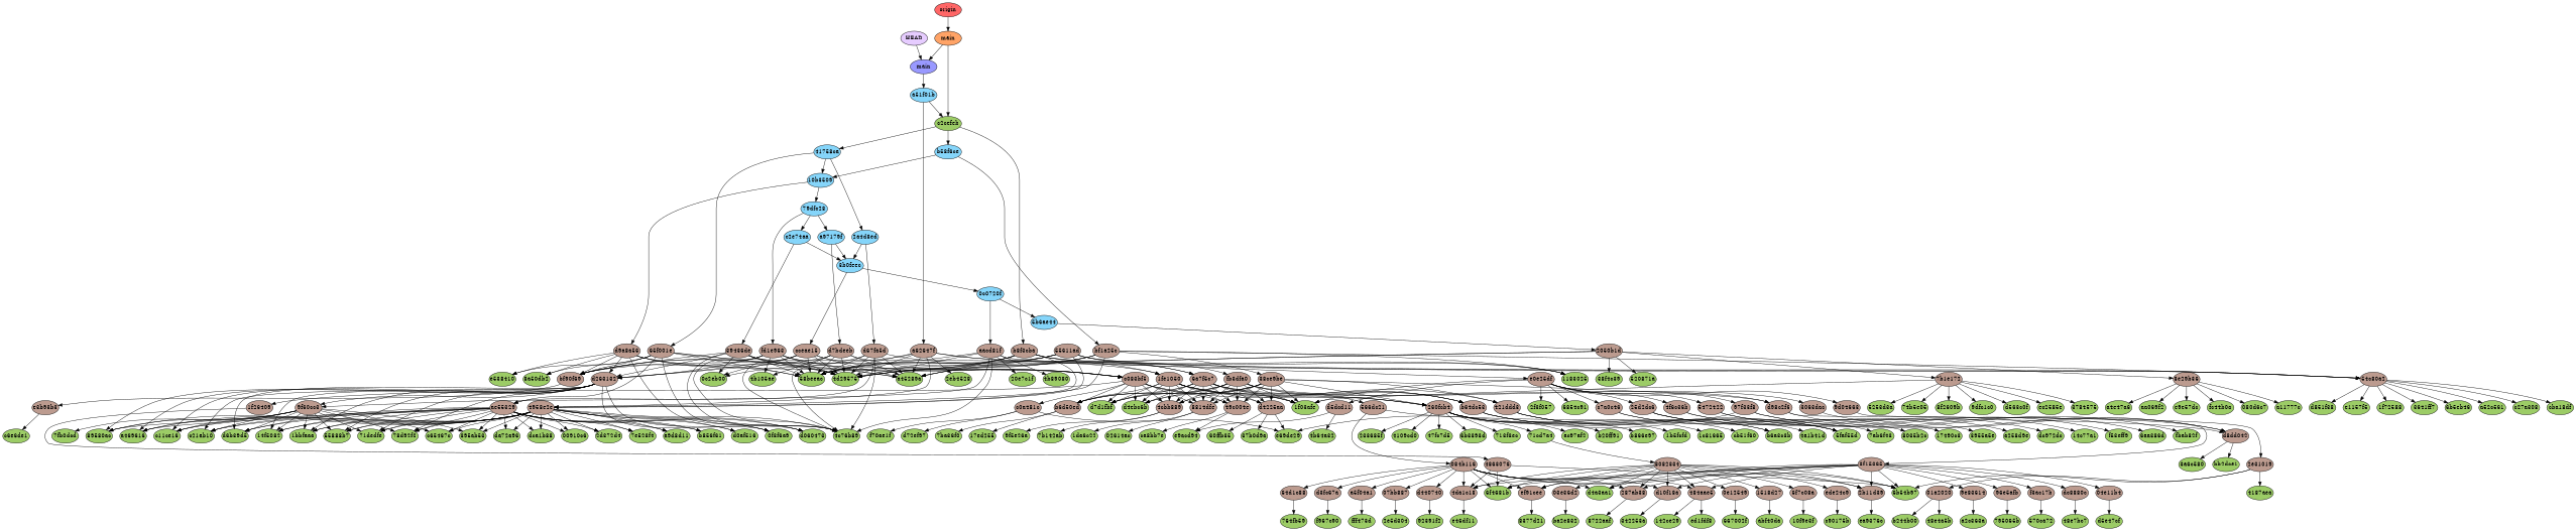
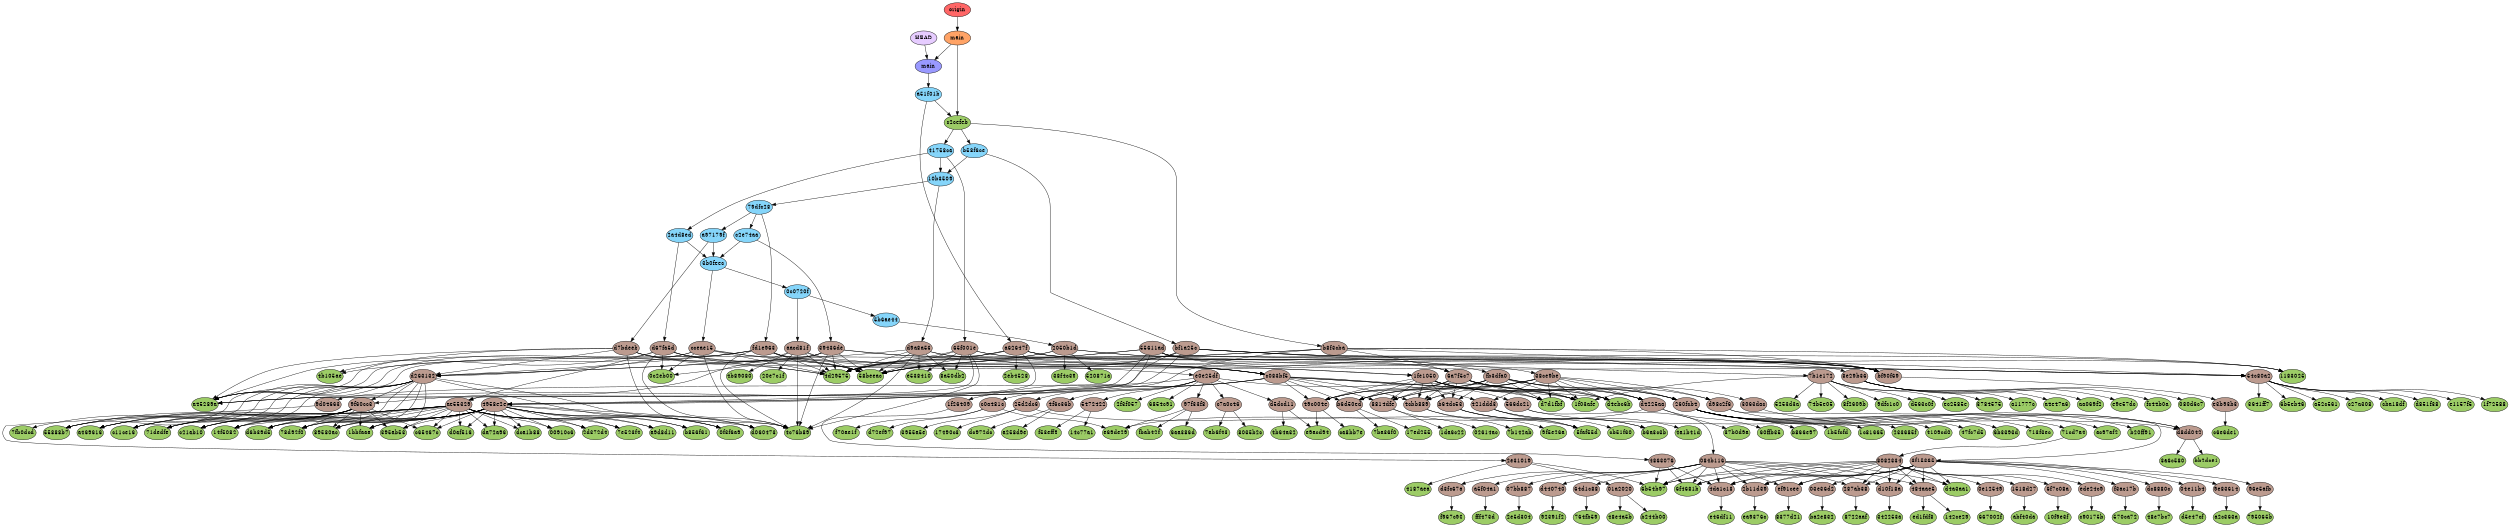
  digraph {
    node [fillcolor="#9ccc66" fixedsize=true style=filled]
    n1 [label="00910c6" width=0.95]
    n2 [label="02614ac" width=0.95]
    n3 [label="080d6c7" width=0.95]
    n4 [label="0c2eb00" width=0.95]
    n5 [label="0f3f6a9" width=0.95]
    n6 [label="10f9e3f" width=0.95]
    n7 [label=1183025 width=0.95]
    n8 [label="142ce29" width=0.95]
    n9 [label="14c77a1" width=0.95]
    n10 [label="14f5082" width=0.95]
    n11 [label="17490c3" width=0.95]
    n12 [label="17ed255" width=0.95]
    n13 [label="1b5fcfd" width=0.95]
    n14 [label="1bbfaaa" width=0.95]
    n15 [label="1c81665" width=0.95]
    n16 [label="1da6c22" width=0.95]
    n17 [label="1f03afe" width=0.95]
    n18 [label="1f72588" width=0.95]
    n19 [label="20e7c1f" width=0.95]
    n20 [label="233685f" width=0.95]
    n21 [label="2d372d4" width=0.95]
    n22 [label="2e5d304" width=0.95]
    n23 [label="2eb4528" width=0.95]
    n24 [label="2f3f057" width=0.95]
    n25 [label="342253a" width=0.95]
    n26 [label="3641ff7" width=0.95]
    n27 [label=3784575 width=0.95]
    n28 [label="37b0d9a" width=0.95]
    n29 [label="38f4c39" width=0.95]
    n30 [label="3955a5e" width=0.95]
    n31 [label="395ab53" width=0.95]
    n32 [label="3a6c580" width=0.95]
    n33 [label="4109cd0" width=0.95]
    n34 [label="4187aea" width=0.95]
    n35 [label="47fc7d5" width=0.95]
    n36 [label="48e4a5b" width=0.95]
    n37 [label="48e7bc7" width=0.95]
    n38 [label="4a1b41d" width=0.95]
    n39 [label="4b105ae" width=0.95]
    n40 [label="4b64a32" width=0.95]
    n41 [label="4b89080" width=0.95]
    n42 [label="4c76b89" width=0.95]
    n43 [label="4d29575" width=0.95]
    n44 [label="520871a" width=0.95]
    n45 [label="5253d3a" width=0.95]
    n46 [label="55888b7" width=0.95]
    n47 [label="570ca72" width=0.95]
    n48 [label="58beeac" width=0.95]
    n49 [label="5faf55d" width=0.95]
    n50 [label="60ffb35" width=0.95]
    n51 [label="667002f" width=0.95]
    n52 [label="6854c91" width=0.95]
    n53 [label="6aa386d" width=0.95]
    n54 [label="6b3393d" width=0.95]
    n55 [label="6b54b97" width=0.95]
    n56 [label="6b5eb46" width=0.95]
    n57 [label="6f4681b" width=0.95]
    n58 [label="713f3ec" width=0.95]
    n59 [label="71cd7a4" width=0.95]
    n60 [fillcolor="#bc9b8f" label=8082334 width=0.95]
    n61 [label="71dedfe" width=0.95]
    n62 [label="74b5e05" width=0.95]
    n63 [label="764fb59" width=0.95]
    n64 [label="78d92f0" width=0.95]
    n65 [label="795065b" width=0.95]
    n66 [label="7ab6f43" width=0.95]
    n67 [label="7b142ab" width=0.95]
    n68 [label="7ba36f0" width=0.95]
    n69 [label="7e523f4" width=0.95]
    n70 [label="7fb0dcd" width=0.95]
    n71 [label="8035b2c" width=0.95]
    n72 [label="8377d21" width=0.95]
    n73 [label="8722aaf" width=0.95]
    n74 [label="89580ac" width=0.95]
    n75 [label="8a50db2" width=0.95]
    n76 [label="8f2609b" width=0.95]
    n77 [label="92391f2" width=0.95]
    n78 [label="9dfc1c0" width=0.95]
    n79 [label="9f5e26a" width=0.95]
    n80 [label=a11777c width=0.95]
    n81 [label=a258d9e width=0.95]
    n82 [label=a2c363a width=0.95]
    n83 [label=a45289a width=0.95]
    n84 [label=a469616 width=0.95]
    n85 [label=a4e47a6 width=0.95]
    n86 [label=a52c561 width=0.95]
    n87 [label=a9d8d11 width=0.95]
    n88 [label=aa069f2 width=0.95]
    n89 [label=abf40da width=0.95]
    n90 [label=ac97af2 width=0.95]
    n91 [label=b20ff91 width=0.95]
    n92 [label=b244b00 width=0.95]
    n93 [label=b6a3c3b width=0.95]
    n94 [label=b856f61 width=0.95]
    n95 [label=b866e97 width=0.95]
    n96 [label=ba2e832 width=0.95]
    n97 [label=bb2dce1 width=0.95]
    n98 [label=c11ce16 width=0.95]
    n99 [label=c6e6de1 width=0.95]
    n100 [label=c21ab10 width=0.95]
    n101 [label=c27a308 width=0.95]
    n102 [label=c65467c width=0.95]
    n103 [label=c90175b width=0.95]
    n104 [label=ca8bb7e width=0.95]
    n105 [label=cb51f60 width=0.95]
    n106 [label=cba18df width=0.95]
    n107 [label=d060473 width=0.95]
    n108 [label=d0af516 width=0.95]
    n109 [label=d4a3aa1 width=0.95]
    n110 [label=d4ebc6b width=0.95]
    n111 [label=d563c0f width=0.95]
    n112 [label=d5e47cf width=0.95]
    n113 [label=d6b39d5 width=0.95]
    n114 [label=d72ef97 width=0.95]
    n115 [label=d7d1fbf width=0.95]
    n116 [label=d851f38 width=0.95]
    n117 [label=da72a96 width=0.95]
    n118 [label=dc972dc width=0.95]
    n119 [label=dca1b88 width=0.95]
    n120 [label=e1157f5 width=0.95]
    n121 [label=e46df11 width=0.95]
    n122 [label=e538410 width=0.95]
    n123 [label=e69de29 width=0.95]
    n124 [label=e9acd94 width=0.95]
    n125 [label=e9e57dc width=0.95]
    n126 [label=ea9376c width=0.95]
    n127 [label=ec2585e width=0.95]
    n128 [label=ed1fdf8 width=0.95]
    n129 [label=f53eff9 width=0.95]
    n130 [label=f70ae1f width=0.95]
    n131 [label=f967c90 width=0.95]
-   n132 [label=fbab82f width=0.95]
+   n132 [label=fbab42f width=0.95]
    n133 [label=fc44b0a width=0.95]
    n134 [label=fff473d width=0.95]
    n135 [fillcolor="#bc9b8f" label="01a2020" width=0.95]
    n136 [fillcolor="#bc9b8f" label="03e36d2" width=0.95]
    n137 [fillcolor="#bc9b8f" label="04e11b4" width=0.95]
    n138 [fillcolor="#bc9b8f" label="07bb887" width=0.95]
    n139 [fillcolor="#bc9b8f" label="084b116" width=0.95]
    n140 [fillcolor="#bc9b8f" label=d440740 width=0.95]
    n141 [fillcolor="#bc9b8f" label="64d1c88" width=0.95]
    n142 [fillcolor="#bc9b8f" label=d3fc67a width=0.95]
    n143 [fillcolor="#bc9b8f" label=a5f04a1 width=0.95]
    n144 [fillcolor="#bc9b8f" label="2b11d39" width=0.95]
    n145 [fillcolor="#bc9b8f" label=ef91cee width=0.95]
    n146 [fillcolor="#bc9b8f" label="4da1c18" width=0.95]
    n147 [fillcolor="#bc9b8f" label="287ab38" width=0.95]
    n148 [fillcolor="#bc9b8f" label=d10f18a width=0.95]
    n149 [fillcolor="#bc9b8f" label="484aae5" width=0.95]
    n150 [fillcolor="#bc9b8f" label="0e12549" width=0.95]
    n151 [fillcolor="#bc9b8f" label="1518d27" width=0.95]
    n152 [fillcolor="#bc9b8f" label="1f26409" width=0.95]
    n153 [fillcolor="#bc9b8f" label=4863076 width=0.95]
    n154 [fillcolor="#bc9b8f" label="1fe1050" width=0.95]
    n155 [fillcolor="#bc9b8f" label=b64dc53 width=0.95]
    n156 [fillcolor="#bc9b8f" label="49c004e" width=0.95]
    n157 [fillcolor="#bc9b8f" label=d4225aa width=0.95]
    n158 [fillcolor="#bc9b8f" label="566dc21" width=0.95]
    n159 [fillcolor="#bc9b8f" label=b6d50ed width=0.95]
    n160 [fillcolor="#bc9b8f" label="4cbb889" width=0.95]
    n161 [fillcolor="#bc9b8f" label="260fcb4" width=0.95]
    n162 [fillcolor="#bc9b8f" label="8814dfe" width=0.95]
    n163 [fillcolor="#bc9b8f" label=d8dd042 width=0.95]
    n164 [fillcolor="#bc9b8f" label="2050b1d" width=0.95]
    n165 [fillcolor="#bc9b8f" label="8e29b36" width=0.95]
    n166 [fillcolor="#bc9b8f" label="7b1e172" width=0.95]
    n167 [fillcolor="#bc9b8f" label="25d2dc6" width=0.95]
    n168 [fillcolor="#bc9b8f" label="2e31019" width=0.95]
    n169 [fillcolor="#bc9b8f" label="3063dac" width=0.95]
    n170 [fillcolor="#bc9b8f" label="6f7c08a" width=0.95]
    n171 [fillcolor="#bc9b8f" label=ede24c9 width=0.95]
    n172 [fillcolor="#bc9b8f" label="38ce9be" width=0.95]
    n173 [fillcolor="#bc9b8f" label="421ddd3" width=0.95]
    n174 [fillcolor="#bc9b8f" label=d98c2f6 width=0.95]
    n175 [fillcolor="#bc9b8f" label="3f15365" width=0.95]
    n176 [fillcolor="#bc9b8f" label="9e83614" width=0.95]
    n177 [fillcolor="#bc9b8f" label="96e5afb" width=0.95]
    n178 [fillcolor="#bc9b8f" label=f3ac17b width=0.95]
    n179 [fillcolor="#bc9b8f" label=dc8880c width=0.95]
    n180 [fillcolor="#bc9b8f" label="39436de" width=0.95]
    n181 [fillcolor="#bc9b8f" label=bf90f69 width=0.95]
    n182 [fillcolor="#bc9b8f" label=d263132 width=0.95]
    n183 [fillcolor="#bc9b8f" label=c083bf5 width=0.95]
    n184 [fillcolor="#bc9b8f" label=e3b93b3 width=0.95]
    n185 [fillcolor="#bc9b8f" label="9f60cc3" width=0.95]
    n186 [fillcolor="#bc9b8f" label=c0a481c width=0.95]
    n187 [fillcolor="#bc9b8f" label="4958e2e" width=0.95]
    n188 [fillcolor="#bc9b8f" label="4f6c36b" width=0.95]
    n189 [fillcolor="#bc9b8f" label=5472422 width=0.95]
    n190 [fillcolor="#bc9b8f" label="54c80a2" width=0.95]
    n191 [fillcolor="#bc9b8f" label="55611ad" width=0.95]
    n192 [fillcolor="#bc9b8f" label=fb3dfa0 width=0.95]
    n193 [fillcolor="#bc9b8f" label="65f001e" width=0.95]
    n194 [fillcolor="#bc9b8f" label=ae55329 width=0.95]
    n195 [fillcolor="#bc9b8f" label="6a7f5c7" width=0.95]
    n196 [fillcolor="#bc9b8f" label="97f33f8" width=0.95]
    n197 [fillcolor="#bc9b8f" label="9d04663" width=0.95]
    n198 [fillcolor="#bc9b8f" label=a62647f width=0.95]
    n199 [fillcolor="#bc9b8f" label=aacd81f width=0.95]
    n200 [fillcolor="#bc9b8f" label=e0e25df width=0.95]
    n201 [fillcolor="#bc9b8f" label=c7a0c46 width=0.95]
    n202 [fillcolor="#bc9b8f" label=d5dcd11 width=0.95]
    n203 [fillcolor="#bc9b8f" label=b8f3cba width=0.95]
    n204 [fillcolor="#bc9b8f" label=bf1a25c width=0.95]
    n205 [fillcolor="#bc9b8f" label=cceae15 width=0.95]
    n206 [fillcolor="#bc9b8f" label=d67fa5d width=0.95]
    n207 [fillcolor="#bc9b8f" label=d7bdeeb width=0.95]
    n208 [fillcolor="#bc9b8f" label=d9a8a56 width=0.95]
    n209 [fillcolor="#bc9b8f" label=fd1e963 width=0.95]
    n210 [fillcolor="#85d5fa" label="0c0720f" width=0.95]
    n211 [fillcolor="#85d5fa" label="5b6ae44" width=0.95]
    n212 [fillcolor="#85d5fa" label="10b3509" width=0.95]
    n213 [fillcolor="#85d5fa" label="79dfc28" width=0.95]
    n214 [fillcolor="#85d5fa" label=a97179f width=0.95]
    n215 [fillcolor="#85d5fa" label=c2e74aa width=0.95]
    n216 [fillcolor="#85d5fa" label="3b0feec" width=0.95]
    n217 [fillcolor="#85d5fa" label="2a4d8ed" width=0.95]
    n218 [fillcolor="#85d5fa" label="41758ca" width=0.95]
    n219 [fillcolor="#85d5fa" label=a51f01b width=0.95]
    n220 [label=c2cefeb width=0.95]
    n221 [fillcolor="#85d5fa" label=b58f6ce width=0.95]
    n222 [fillcolor="#9999ff" label=main width=0.95]
    n223 [fillcolor="#e6ccff" label=HEAD width=0.95]
    n224 [fillcolor="#ffa366" label=main width=0.95]
    n225 [fillcolor="#ff6666" label=origin width=0.95]
    n59 -> n60
    n60 -> n55
    n60 -> n57
    n60 -> n109
    n60 -> n136
    n60 -> n144
    n60 -> n145
    n60 -> n146
    n60 -> n147
    n60 -> n148
    n60 -> n149
    n60 -> n150
    n60 -> n151
    n60 -> n170
    n60 -> n171
    n135 -> n36
    n135 -> n92
    n136 -> n96
    n137 -> n112
    n138 -> n22
    n139 -> n55
    n139 -> n57
    n139 -> n109
    n139 -> n138
    n139 -> n140
    n139 -> n141
    n139 -> n142
    n139 -> n143
    n139 -> n144
    n139 -> n145
    n139 -> n146
    n139 -> n147
    n139 -> n148
    n139 -> n149
    n140 -> n77
    n141 -> n63
    n142 -> n131
    n143 -> n134
    n144 -> n126
    n145 -> n72
    n146 -> n121
    n147 -> n73
    n148 -> n25
    n149 -> n8
    n149 -> n128
    n150 -> n51
    n151 -> n89
    n152 -> n153
    n153 -> n55
    n153 -> n57
    n153 -> n146
    n154 -> n17
    n154 -> n110
    n154 -> n115
    n154 -> n155
    n154 -> n156
    n154 -> n157
    n154 -> n158
    n154 -> n159
    n154 -> n160
    n154 -> n161
    n154 -> n162
    n155 -> n49
    n155 -> n93
    n155 -> n105
    n156 -> n104
    n156 -> n124
    n157 -> n28
    n157 -> n50
    n157 -> n123
    n158 -> n139
    n158 -> n163
    n159 -> n12
    n159 -> n68
    n160 -> n67
    n160 -> n79
    n161 -> n13
    n161 -> n15
    n161 -> n20
    n161 -> n33
    n161 -> n35
    n161 -> n54
    n161 -> n58
    n161 -> n59
    n161 -> n90
    n161 -> n91
    n161 -> n95
    n162 -> n2
    n162 -> n16
    n163 -> n32
    n163 -> n97
    n164 -> n29
    n164 -> n43
    n164 -> n44
    n164 -> n48
    n164 -> n165
    n164 -> n166
    n165 -> n3
    n165 -> n80
    n165 -> n85
    n165 -> n88
    n165 -> n125
    n165 -> n133
    n166 -> n17
    n166 -> n27
    n166 -> n45
    n166 -> n62
    n166 -> n76
    n166 -> n78
    n166 -> n111
    n166 -> n127
    n167 -> n11
    n167 -> n30
    n167 -> n49
    n168 -> n34
    n168 -> n55
    n168 -> n135
    n169 -> n163
    n170 -> n6
    n171 -> n103
    n172 -> n17
    n172 -> n110
    n172 -> n115
    n172 -> n156
    n172 -> n157
    n172 -> n159
    n172 -> n160
    n172 -> n161
    n172 -> n162
    n172 -> n173
    n172 -> n174
    n173 -> n38
    n173 -> n49
    n173 -> n93
    n174 -> n163
    n174 -> n175
    n175 -> n55
    n175 -> n57
    n175 -> n109
    n175 -> n137
    n175 -> n144
    n175 -> n145
    n175 -> n146
    n175 -> n147
    n175 -> n148
    n175 -> n149
    n175 -> n176
    n175 -> n177
    n175 -> n178
    n175 -> n179
    n176 -> n82
    n177 -> n65
    n178 -> n47
    n179 -> n37
    n180 -> n4
    n180 -> n42
    n180 -> n43
    n180 -> n48
    n180 -> n83
    n180 -> n181
    n180 -> n182
    n180 -> n183
    n181 -> n184
    n182 -> n5
    n182 -> n10
    n182 -> n14
    n182 -> n46
    n182 -> n61
    n182 -> n64
    n182 -> n74
    n182 -> n84
    n182 -> n98
    n182 -> n100
    n182 -> n107
    n182 -> n113
    n182 -> n185
    n183 -> n17
    n183 -> n110
    n183 -> n115
    n183 -> n152
    n183 -> n156
    n183 -> n159
    n183 -> n160
    n183 -> n162
    n183 -> n173
    n183 -> n186
    n184 -> n99
    n185 -> n10
    n185 -> n14
    n185 -> n31
    n185 -> n46
    n185 -> n61
    n185 -> n64
    n185 -> n70
    n185 -> n74
    n185 -> n84
    n185 -> n98
    n185 -> n100
    n185 -> n102
    n185 -> n113
    n186 -> n114
    n186 -> n123
    n186 -> n130
    n187 -> n1
    n187 -> n5
    n187 -> n10
    n187 -> n14
    n187 -> n21
    n187 -> n31
    n187 -> n42
    n187 -> n46
    n187 -> n61
    n187 -> n64
    n187 -> n69
    n187 -> n74
    n187 -> n84
    n187 -> n87
    n187 -> n94
    n187 -> n98
    n187 -> n100
    n187 -> n102
    n187 -> n107
    n187 -> n108
    n187 -> n113
    n187 -> n117
    n187 -> n119
    n188 -> n81
    n188 -> n118
    n189 -> n9
    n189 -> n129
    n190 -> n18
    n190 -> n26
    n190 -> n56
    n190 -> n86
    n190 -> n101
    n190 -> n106
    n190 -> n116
    n190 -> n120
    n191 -> n7
    n191 -> n43
    n191 -> n48
    n191 -> n83
    n191 -> n181
    n191 -> n187
    n191 -> n190
    n191 -> n192
    n192 -> n17
    n192 -> n110
    n192 -> n115
    n192 -> n155
    n192 -> n156
    n192 -> n157
    n192 -> n159
    n192 -> n160
    n192 -> n161
    n192 -> n162
    n192 -> n169
    n193 -> n42
    n193 -> n43
    n193 -> n48
    n193 -> n75
    n193 -> n122
    n193 -> n154
    n193 -> n181
    n193 -> n194
    n194 -> n1
    n194 -> n5
    n194 -> n10
    n194 -> n14
    n194 -> n21
    n194 -> n31
    n194 -> n46
    n194 -> n61
    n194 -> n64
    n194 -> n69
    n194 -> n74
    n194 -> n84
    n194 -> n87
    n194 -> n94
    n194 -> n98
    n194 -> n100
    n194 -> n102
    n194 -> n107
    n194 -> n108
    n194 -> n113
    n194 -> n117
    n194 -> n119
    n195 -> n17
    n195 -> n110
    n195 -> n115
    n195 -> n155
    n195 -> n156
    n195 -> n157
    n195 -> n159
    n195 -> n160
    n195 -> n161
    n195 -> n162
    n195 -> n174
    n196 -> n53
    n196 -> n123
    n196 -> n132
    n197 -> n168
    n198 -> n23
    n198 -> n43
    n198 -> n48
    n198 -> n83
    n198 -> n181
    n198 -> n187
    n198 -> n190
    n198 -> n195
    n199 -> n19
    n199 -> n41
    n199 -> n42
    n199 -> n43
    n199 -> n48
    n199 -> n185
    n199 -> n200
    n200 -> n17
    n200 -> n24
    n200 -> n52
    n200 -> n167
    n200 -> n188
    n200 -> n189
    n200 -> n196
    n200 -> n197
    n200 -> n201
    n200 -> n202
    n201 -> n66
    n201 -> n71
    n202 -> n40
    n202 -> n124
    n203 -> n7
    n203 -> n43
    n203 -> n48
-   n203 -> n83
+   n183 -> n83
    n203 -> n181
    n203 -> n187
    n203 -> n190
    n203 -> n195
    n204 -> n7
    n204 -> n43
    n204 -> n48
    n204 -> n83
    n204 -> n172
+   n204 -> n181
    n204 -> n187
    n204 -> n190
    n205 -> n4
    n205 -> n42
    n205 -> n43
    n205 -> n48
    n205 -> n83
    n205 -> n182
    n205 -> n183
    n206 -> n4
    n206 -> n42
    n206 -> n43
    n206 -> n48
    n206 -> n83
    n206 -> n154
    n206 -> n194
    n207 -> n39
    n207 -> n42
    n207 -> n43
    n207 -> n48
    n207 -> n83
    n207 -> n182
    n207 -> n183
    n208 -> n42
    n208 -> n43
    n208 -> n48
    n208 -> n75
    n208 -> n122
    n208 -> n181
    n208 -> n182
    n208 -> n183
    n209 -> n39
    n209 -> n42
    n209 -> n43
    n209 -> n48
    n209 -> n83
    n209 -> n181
    n209 -> n182
    n209 -> n183
    n210 -> n199
    n210 -> n211
    n211 -> n164
    n212 -> n208
    n212 -> n213
    n213 -> n209
    n213 -> n214
    n213 -> n215
    n214 -> n207
    n214 -> n216
    n215 -> n180
    n215 -> n216
    n216 -> n205
    n216 -> n210
    n217 -> n206
    n217 -> n216
    n218 -> n193
    n218 -> n212
    n218 -> n217
    n219 -> n198
    n219 -> n220
    n220 -> n203
    n220 -> n218
    n220 -> n221
    n221 -> n204
    n221 -> n212
    n222 -> n219
    n223 -> n222
    n224 -> n220
    n224 -> n222
    n225 -> n224
  }
